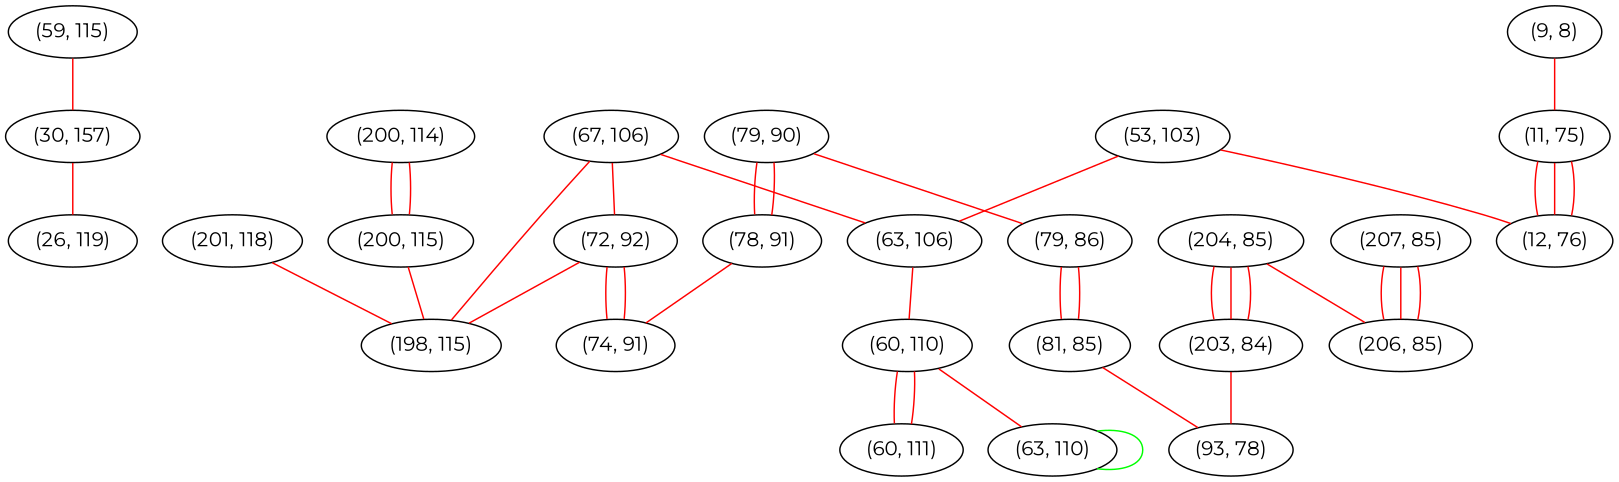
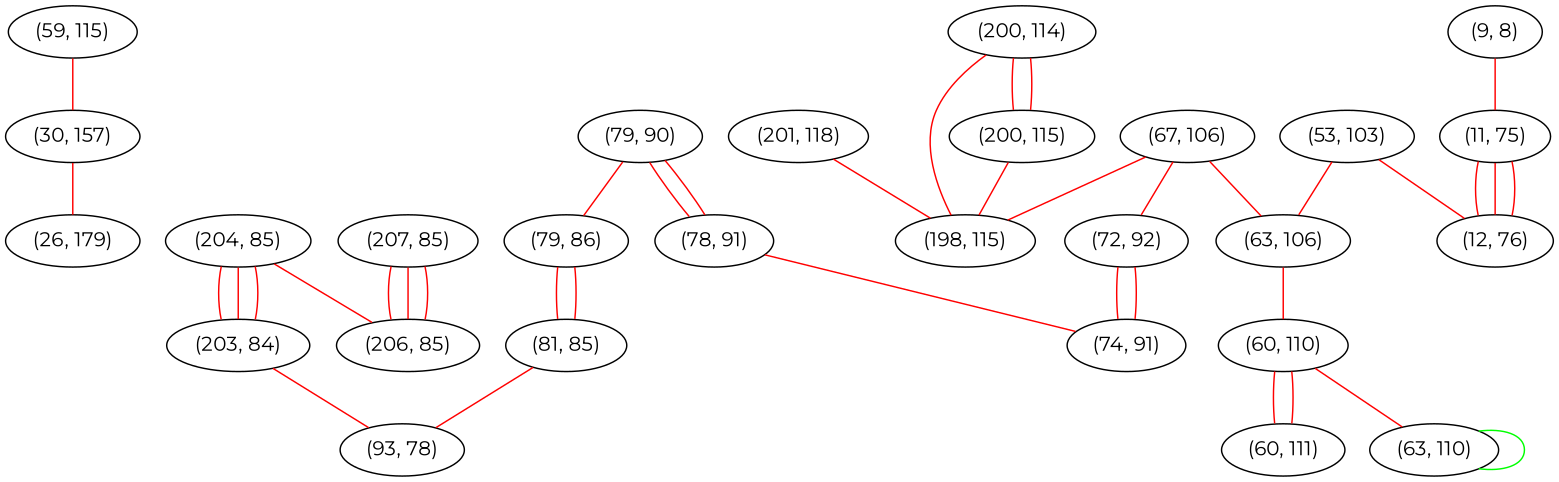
  graph {
    fontname=Montserrat
    node [fontname=Montserrat]
    edge [color=red fontname=Montserrat weight=1]
    "(59, 115)"
    "(30, 157)"
    "(67, 106)"
    "(72, 92)"
    "(198, 115)"
    "(63, 106)"
    "(74, 91)"
    "(60, 110)"
    "(200, 114)"
    "(200, 115)"
    "(204, 85)"
    "(203, 84)"
    "(206, 85)"
    "(93, 78)"
    "(79, 90)"
    "(78, 91)"
    "(79, 86)"
    "(81, 85)"
    "(201, 118)"
    "(53, 103)"
    "(12, 76)"
    "(9, 8)"
    "(11, 75)"
-   "(26, 179)" [label="(26, 119)"]
+   "(26, 179)"
    "(60, 111)"
    "(63, 110)"
    "(207, 85)"
    "(59, 115)" -- "(30, 157)"
    "(30, 157)" -- "(26, 179)"
    "(67, 106)" -- "(72, 92)"
    "(67, 106)" -- "(198, 115)"
    "(67, 106)" -- "(63, 106)"
    "(72, 92)" -- "(74, 91)"
    "(72, 92)" -- "(74, 91)"
    "(63, 106)" -- "(60, 110)"
    "(60, 110)" -- "(60, 111)"
    "(60, 110)" -- "(60, 111)"
    "(60, 110)" -- "(63, 110)"
-   "(72, 92)" -- "(198, 115)"
+   "(200, 114)" -- "(198, 115)"
    "(200, 114)" -- "(200, 115)"
    "(200, 114)" -- "(200, 115)"
    "(200, 115)" -- "(198, 115)"
    "(204, 85)" -- "(203, 84)"
    "(204, 85)" -- "(203, 84)"
    "(204, 85)" -- "(203, 84)"
    "(204, 85)" -- "(206, 85)"
    "(203, 84)" -- "(93, 78)"
    "(79, 90)" -- "(78, 91)"
    "(79, 90)" -- "(78, 91)"
    "(79, 90)" -- "(79, 86)"
    "(78, 91)" -- "(74, 91)"
    "(79, 86)" -- "(81, 85)"
    "(79, 86)" -- "(81, 85)"
    "(81, 85)" -- "(93, 78)"
    "(201, 118)" -- "(198, 115)"
    "(53, 103)" -- "(63, 106)"
    "(53, 103)" -- "(12, 76)"
    "(9, 8)" -- "(11, 75)"
    "(11, 75)" -- "(12, 76)"
    "(11, 75)" -- "(12, 76)"
    "(11, 75)" -- "(12, 76)"
    "(63, 110)" -- "(63, 110)" [color=green weight=2]
    "(207, 85)" -- "(206, 85)"
    "(207, 85)" -- "(206, 85)"
    "(207, 85)" -- "(206, 85)"
  }
